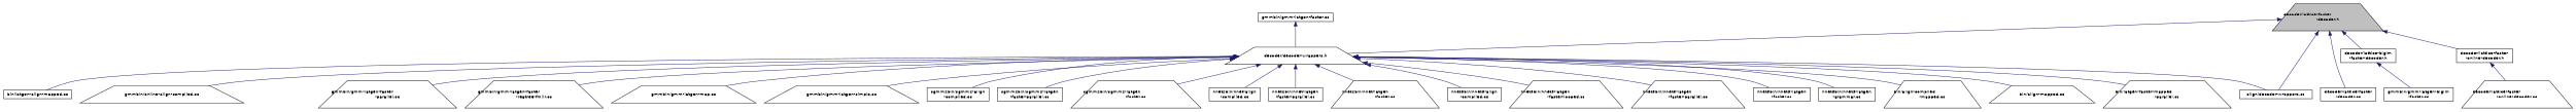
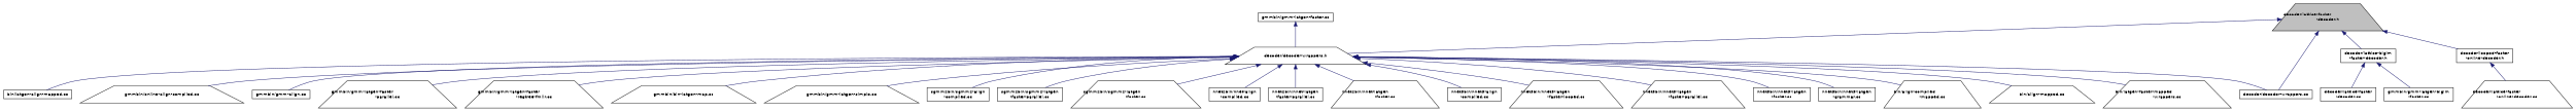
  digraph {
    node [color=black fillcolor=white fontname=Helvetica fontsize=10 shape=trapezium style=filled]
    edge [color=midnightblue dir=back fontname=Helvetica fontsize=10 labelfontname=Helvetica labelfontsize=10 style=solid]
    n1 [fillcolor=grey75 fontcolor=black height=0.2 label="decoder/lattice-faster\l-decoder.h" width=0.4]
    n2 [height=0.2 label="decoder/decoder-wrappers.h" width=0.4]
-   n3 [height=0.2 label="align/decoder-wrappers.cc" shape=box width=0.4]
+   n3 [height=0.2 label="decoder/decoder-wrappers.cc" shape=box width=0.4]
    n4 [height=0.2 label="decoder/lattice-biglm\l-faster-decoder.h" shape=box width=0.4]
    n5 [height=0.2 label="decoder/lattice-faster\l-decoder.cc" shape=box width=0.4]
-   n6 [height=0.2 label="decoder/lattice-faster\l-online-decoder.h" shape=box width=0.4]
+   n6 [height=0.2 label="decoder/looped-faster\l-online-decoder.h" shape=box width=0.4]
    n7 [height=0.2 label="bin/align-compiled\l-mapped.cc" width=0.4]
    n8 [height=0.2 label="bin/align-mapped.cc" width=0.4]
-   n9 [height=0.2 label="bin/latgen-faster-mapped\l-parallel.cc" width=0.4]
+   n9 [height=0.2 label="bin/latgen-faster-mapped\l-wrappers.cc" width=0.4]
    n10 [height=0.2 label="bin/latgen-align-mapped.cc" shape=box width=0.4]
    n11 [height=0.2 label="gmmbin/online-align-compiled.cc" width=0.4]
+   n12 [height=0.2 label="gmmbin/gmm-align.cc" shape=box width=0.4]
    n13 [height=0.2 label="gmmbin/gmm-latgen-faster\l-parallel.cc" width=0.4]
    n14 [height=0.2 label="gmmbin/gmm-latgen-faster\l-regtree-fmllr.cc" width=0.4]
-   n15 [height=0.2 label="gmmbin/gmm-latgen-map.cc" width=0.4]
+   n15 [height=0.2 label="gmmbin/bin-latgen-map.cc" width=0.4]
    n16 [height=0.2 label="gmmbin/gmm-latgen-simple.cc" width=0.4]
    n17 [height=0.2 label="sgmm2bin/sgmm2-align\l-compiled.cc" shape=box width=0.4]
    n18 [height=0.2 label="sgmm2bin/sgmm2-latgen\l-faster-parallel.cc" shape=box width=0.4]
    n19 [height=0.2 label="sgmm2bin/sgmm2-latgen\l-faster.cc" width=0.4]
    n20 [height=0.2 label="nnet2bin/nnet-align\l-compiled.cc" shape=box width=0.4]
    n21 [height=0.2 label="nnet2bin/nnet-latgen\l-faster-parallel.cc" shape=box width=0.4]
    n22 [height=0.2 label="nnet2bin/nnet-latgen\l-faster.cc" width=0.4]
    n23 [height=0.2 label="nnet3bin/nnet3-align\l-compiled.cc" shape=box width=0.4]
    n24 [height=0.2 label="nnet3bin/nnet3-latgen\l-faster-looped.cc" width=0.4]
    n25 [height=0.2 label="nnet3bin/nnet3-latgen\l-faster-parallel.cc" width=0.4]
    n26 [height=0.2 label="nnet3bin/nnet3-latgen\l-faster.cc" shape=box width=0.4]
    n27 [height=0.2 label="nnet3bin/nnet3-latgen\l-grammar.cc" shape=box width=0.4]
    n28 [height=0.2 label="gmmbin/gmm-latgen-biglm\l-faster.cc" shape=box width=0.4]
    n29 [height=0.2 label="decoder/lattice-faster\l-online-decoder.cc" width=0.4]
    n30 [height=0.2 label="gmmbin/gmm-latgen-faster.cc" shape=box width=0.4]
    n1 -> n2
    n1 -> n3
    n1 -> n4
-   n1 -> n5
+   n4 -> n5
    n1 -> n6
    n2 -> n3
    n2 -> n7
    n2 -> n8
    n2 -> n9
    n2 -> n10
    n2 -> n11
+   n2 -> n12
    n2 -> n13
    n2 -> n14
    n2 -> n15
    n2 -> n16
    n2 -> n17
    n2 -> n18
    n2 -> n19
    n2 -> n20
    n2 -> n21
    n2 -> n22
    n2 -> n23
    n2 -> n24
    n2 -> n25
    n2 -> n26
    n2 -> n27
    n4 -> n28
    n6 -> n29
    n30 -> n2
  }
